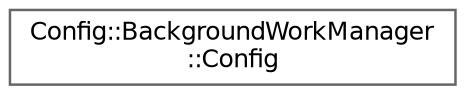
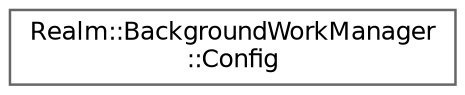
  digraph {
    rankdir=LR
-   n1 [color=grey40 fillcolor=white fontname=Helvetica fontsize=10 height=0.2 label="Config::BackgroundWorkManager\l::Config" shape=box style=filled width=0.4]
+   n1 [color=grey40 fillcolor=white fontname=Helvetica fontsize=10 height=0.2 label="Realm::BackgroundWorkManager\l::Config" shape=box style=filled width=0.4]
  }
